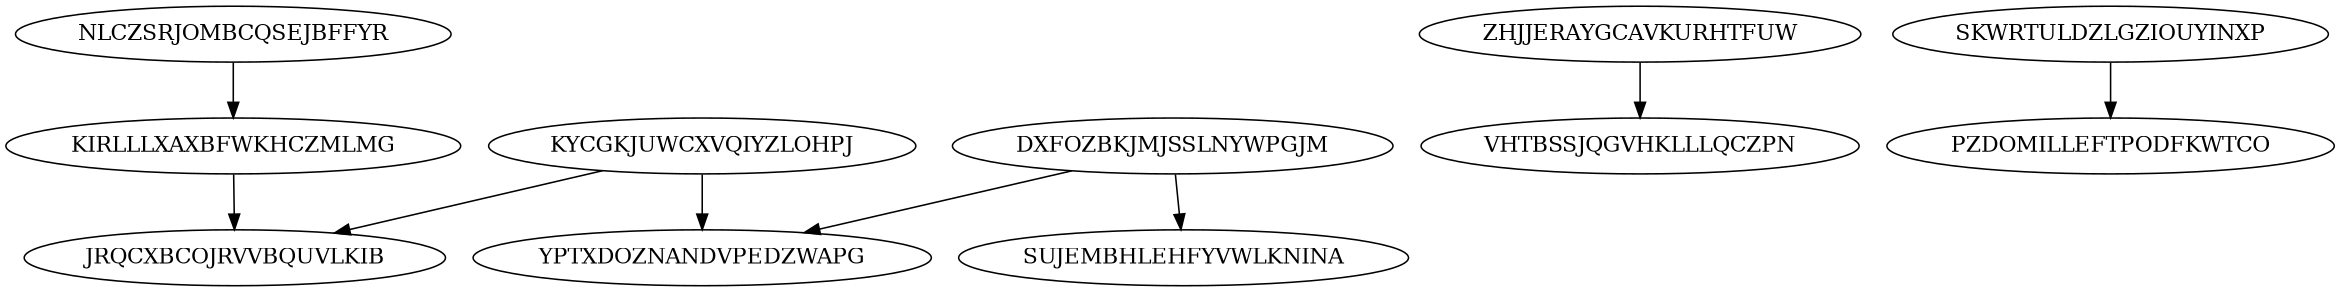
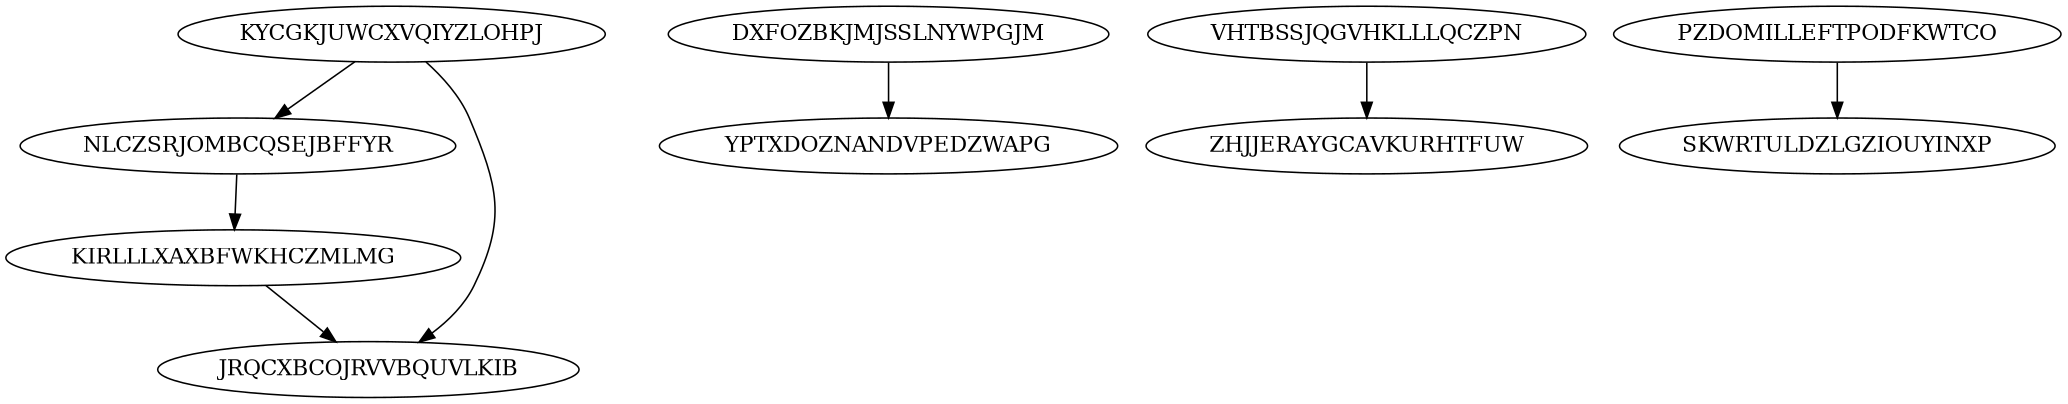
  digraph {
    node [Weight=20]
    edge [Weight=15]
    KYCGKJUWCXVQIYZLOHPJ [Weight=16]
    NLCZSRJOMBCQSEJBFFYR
    JRQCXBCOJRVVBQUVLKIB [Weight=12]
    KIRLLLXAXBFWKHCZMLMG
    DXFOZBKJMJSSLNYWPGJM [Weight=13]
    YPTXDOZNANDVPEDZWAPG [Weight=10]
-   SUJEMBHLEHFYVWLKNINA [Weight=10]
    VHTBSSJQGVHKLLLQCZPN [Weight=11]
    ZHJJERAYGCAVKURHTFUW [Weight=10]
    PZDOMILLEFTPODFKWTCO [Weight=18]
    SKWRTULDZLGZIOUYINXP
-   KYCGKJUWCXVQIYZLOHPJ -> YPTXDOZNANDVPEDZWAPG [Weight=12]
+   KYCGKJUWCXVQIYZLOHPJ -> NLCZSRJOMBCQSEJBFFYR [Weight=12]
    KYCGKJUWCXVQIYZLOHPJ -> JRQCXBCOJRVVBQUVLKIB
    NLCZSRJOMBCQSEJBFFYR -> KIRLLLXAXBFWKHCZMLMG
    KIRLLLXAXBFWKHCZMLMG -> JRQCXBCOJRVVBQUVLKIB [Weight=14]
    DXFOZBKJMJSSLNYWPGJM -> YPTXDOZNANDVPEDZWAPG [Weight=20]
-   DXFOZBKJMJSSLNYWPGJM -> SUJEMBHLEHFYVWLKNINA [Weight=19]
-   ZHJJERAYGCAVKURHTFUW -> VHTBSSJQGVHKLLLQCZPN [Weight=10]
-   SKWRTULDZLGZIOUYINXP -> PZDOMILLEFTPODFKWTCO [Weight=20]
+   VHTBSSJQGVHKLLLQCZPN -> ZHJJERAYGCAVKURHTFUW [Weight=10]
+   PZDOMILLEFTPODFKWTCO -> SKWRTULDZLGZIOUYINXP [Weight=20]
  }
